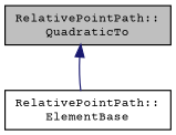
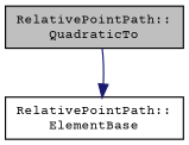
  digraph {
    fontname="Courier Prime"
    node [color=black fontname="Courier Prime" fontsize=10 shape=record]
    n1 [fillcolor=grey75 fontcolor=black height=0.2 label="RelativePointPath::\lQuadraticTo" style=filled width=0.4]
    n2 [height=0.2 label="RelativePointPath::\lElementBase" width=0.4]
-   n1 -> n2 [color=midnightblue dir=back fontname="Courier Prime" fontsize=10 labelfontname=Helvetica labelfontsize=10 style=solid]
+   n2 -> n1 [color=midnightblue dir=back fontname="Courier Prime" fontsize=10 labelfontname=Helvetica labelfontsize=10 style=solid]
  }
